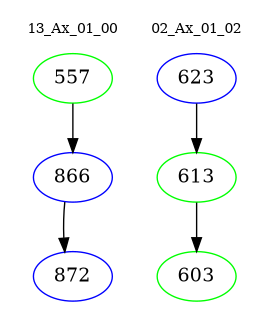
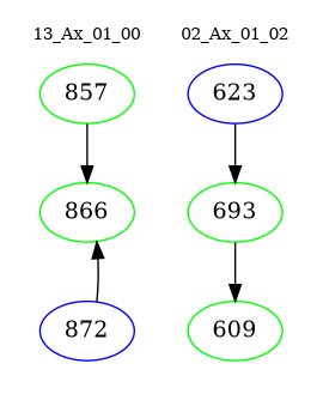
  digraph {
    node [color=green]
    edge [color=black]
-   n1 [color=blue label=866]
-   n2 [label=557]
+   n1 [label=866]
+   n2 [label=857]
    n3 [color=blue label=872]
-   n4 [label=613]
-   n5 [label=603]
+   n4 [label=693]
+   n5 [label=609]
    n6 [color=blue label=623]
    subgraph cluster_1 {
      color=white
      fontsize=10
      label="13_Ax_01_00"
      n1
      n2
      n3
    }
    subgraph cluster_2 {
      color=white
      fontsize=10
      label="02_Ax_01_02"
      n4
      n5
      n6
    }
-   n1 -> n3
+   n3 -> n1
    n2 -> n1
    n4 -> n5
    n6 -> n4
  }
